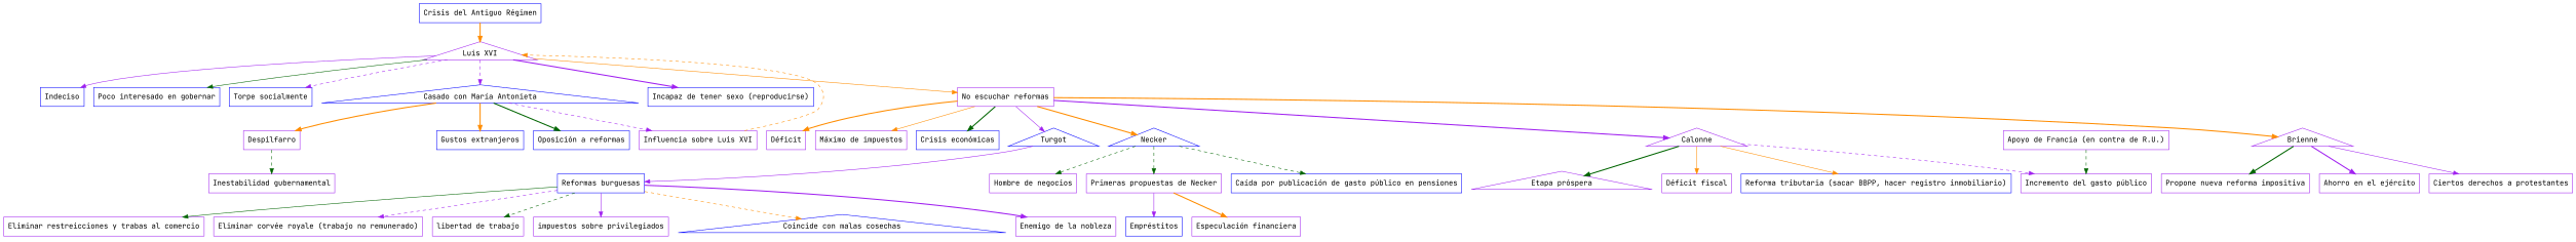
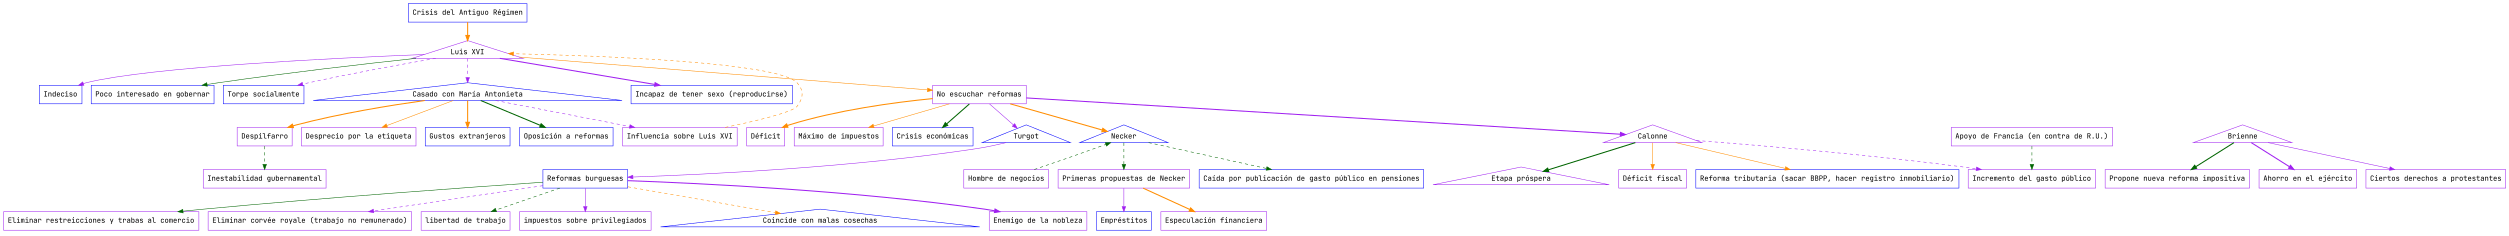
  digraph {
    fontname="JetBrains Mono"
    rankdir=TB
    node [color=purple fontname="JetBrains Mono" shape=box]
    edge [color=purple fontname="JetBrains Mono" style=bold]
    "Crisis del Antiguo Régimen" [color=blue]
    "Luis XVI" [shape=triangle]
    Indeciso [color=blue]
    "Poco interesado en gobernar" [color=blue]
    "Torpe socialmente" [color=blue]
    "Casado con María Antonieta" [color=blue shape=triangle]
    "Incapaz de tener sexo (reproducirse)" [color=blue]
    "No escuchar reformas"
    "Influencia sobre Luis XVI"
    Despilfarro
+   "Desprecio por la etiqueta"
    "Gustos extranjeros" [color=blue]
    "Oposición a reformas" [color=blue]
    "Déficit"
    "Máximo de impuestos"
    "Crisis económicas" [color=blue]
    Turgot [color=blue shape=triangle]
    Necker [color=blue shape=triangle]
    Calonne [shape=triangle]
    Brienne [shape=triangle]
    "Inestabilidad gubernamental"
    "Reformas burguesas" [color=blue]
    "Hombre de negocios"
    "Primeras propuestas de Necker"
    "Caída por publicación de gasto público en pensiones" [color=blue]
    "Incremento del gasto público"
    "Etapa próspera" [shape=triangle]
    "Déficit fiscal"
    "Reforma tributaria (sacar BBPP, hacer registro inmobiliario)" [color=blue]
    "Propone nueva reforma impositiva"
    "Ahorro en el ejército"
    "Ciertos derechos a protestantes"
    "Eliminar restreicciones y trabas al comercio"
    "Eliminar corvée royale (trabajo no remunerado)"
    "libertad de trabajo"
    "impuestos sobre privilegiados"
    "Coincide con malas cosechas" [color=blue shape=triangle]
    "Enemigo de la nobleza"
    "Empréstitos" [color=blue]
    "Especulación financiera"
    "Apoyo de Francia (en contra de R.U.)"
    "Crisis del Antiguo Régimen" -> "Luis XVI" [color=darkorange]
    "Luis XVI" -> Indeciso [style=solid]
    "Luis XVI" -> "Poco interesado en gobernar" [color=darkgreen style=solid]
    "Luis XVI" -> "Torpe socialmente" [style=dashed]
    "Luis XVI" -> "Casado con María Antonieta" [style=dashed]
    "Luis XVI" -> "Incapaz de tener sexo (reproducirse)"
    "Luis XVI" -> "No escuchar reformas" [color=darkorange style=solid]
    "Casado con María Antonieta" -> "Influencia sobre Luis XVI" [style=dashed]
    "Casado con María Antonieta" -> Despilfarro [color=darkorange]
+   "Casado con María Antonieta" -> "Desprecio por la etiqueta" [color=darkorange style=solid]
    "Casado con María Antonieta" -> "Gustos extranjeros" [color=darkorange]
    "Casado con María Antonieta" -> "Oposición a reformas" [color=darkgreen]
    "No escuchar reformas" -> "Déficit" [color=darkorange]
    "No escuchar reformas" -> "Máximo de impuestos" [color=darkorange style=solid]
    "No escuchar reformas" -> "Crisis económicas" [color=darkgreen]
    "No escuchar reformas" -> Turgot [style=solid]
    "No escuchar reformas" -> Necker [color=darkorange]
    "No escuchar reformas" -> Calonne
-   "No escuchar reformas" -> Brienne [color=darkorange]
    "Influencia sobre Luis XVI" -> "Luis XVI" [color=darkorange style=dashed]
    Despilfarro -> "Inestabilidad gubernamental" [color=darkgreen style=dashed]
    Turgot -> "Reformas burguesas" [style=solid]
-   Necker -> "Hombre de negocios" [color=darkgreen style=dashed]
+   "Hombre de negocios" -> Necker [color=darkgreen style=dashed]
    Necker -> "Primeras propuestas de Necker" [color=darkgreen style=dashed]
    Necker -> "Caída por publicación de gasto público en pensiones" [color=darkgreen style=dashed]
    Calonne -> "Incremento del gasto público" [style=dashed]
    Calonne -> "Etapa próspera" [color=darkgreen]
    Calonne -> "Déficit fiscal" [color=darkorange style=solid]
    Calonne -> "Reforma tributaria (sacar BBPP, hacer registro inmobiliario)" [color=darkorange style=solid]
    Brienne -> "Propone nueva reforma impositiva" [color=darkgreen]
    Brienne -> "Ahorro en el ejército"
    Brienne -> "Ciertos derechos a protestantes" [style=solid]
    "Reformas burguesas" -> "Eliminar restreicciones y trabas al comercio" [color=darkgreen style=solid]
    "Reformas burguesas" -> "Eliminar corvée royale (trabajo no remunerado)" [style=dashed]
    "Reformas burguesas" -> "libertad de trabajo" [color=darkgreen style=dashed]
    "Reformas burguesas" -> "impuestos sobre privilegiados" [style=solid]
    "Reformas burguesas" -> "Coincide con malas cosechas" [color=darkorange style=dashed]
    "Reformas burguesas" -> "Enemigo de la nobleza"
    "Primeras propuestas de Necker" -> "Empréstitos" [style=solid]
    "Primeras propuestas de Necker" -> "Especulación financiera" [color=darkorange]
    "Apoyo de Francia (en contra de R.U.)" -> "Incremento del gasto público" [color=darkgreen style=dashed]
  }
